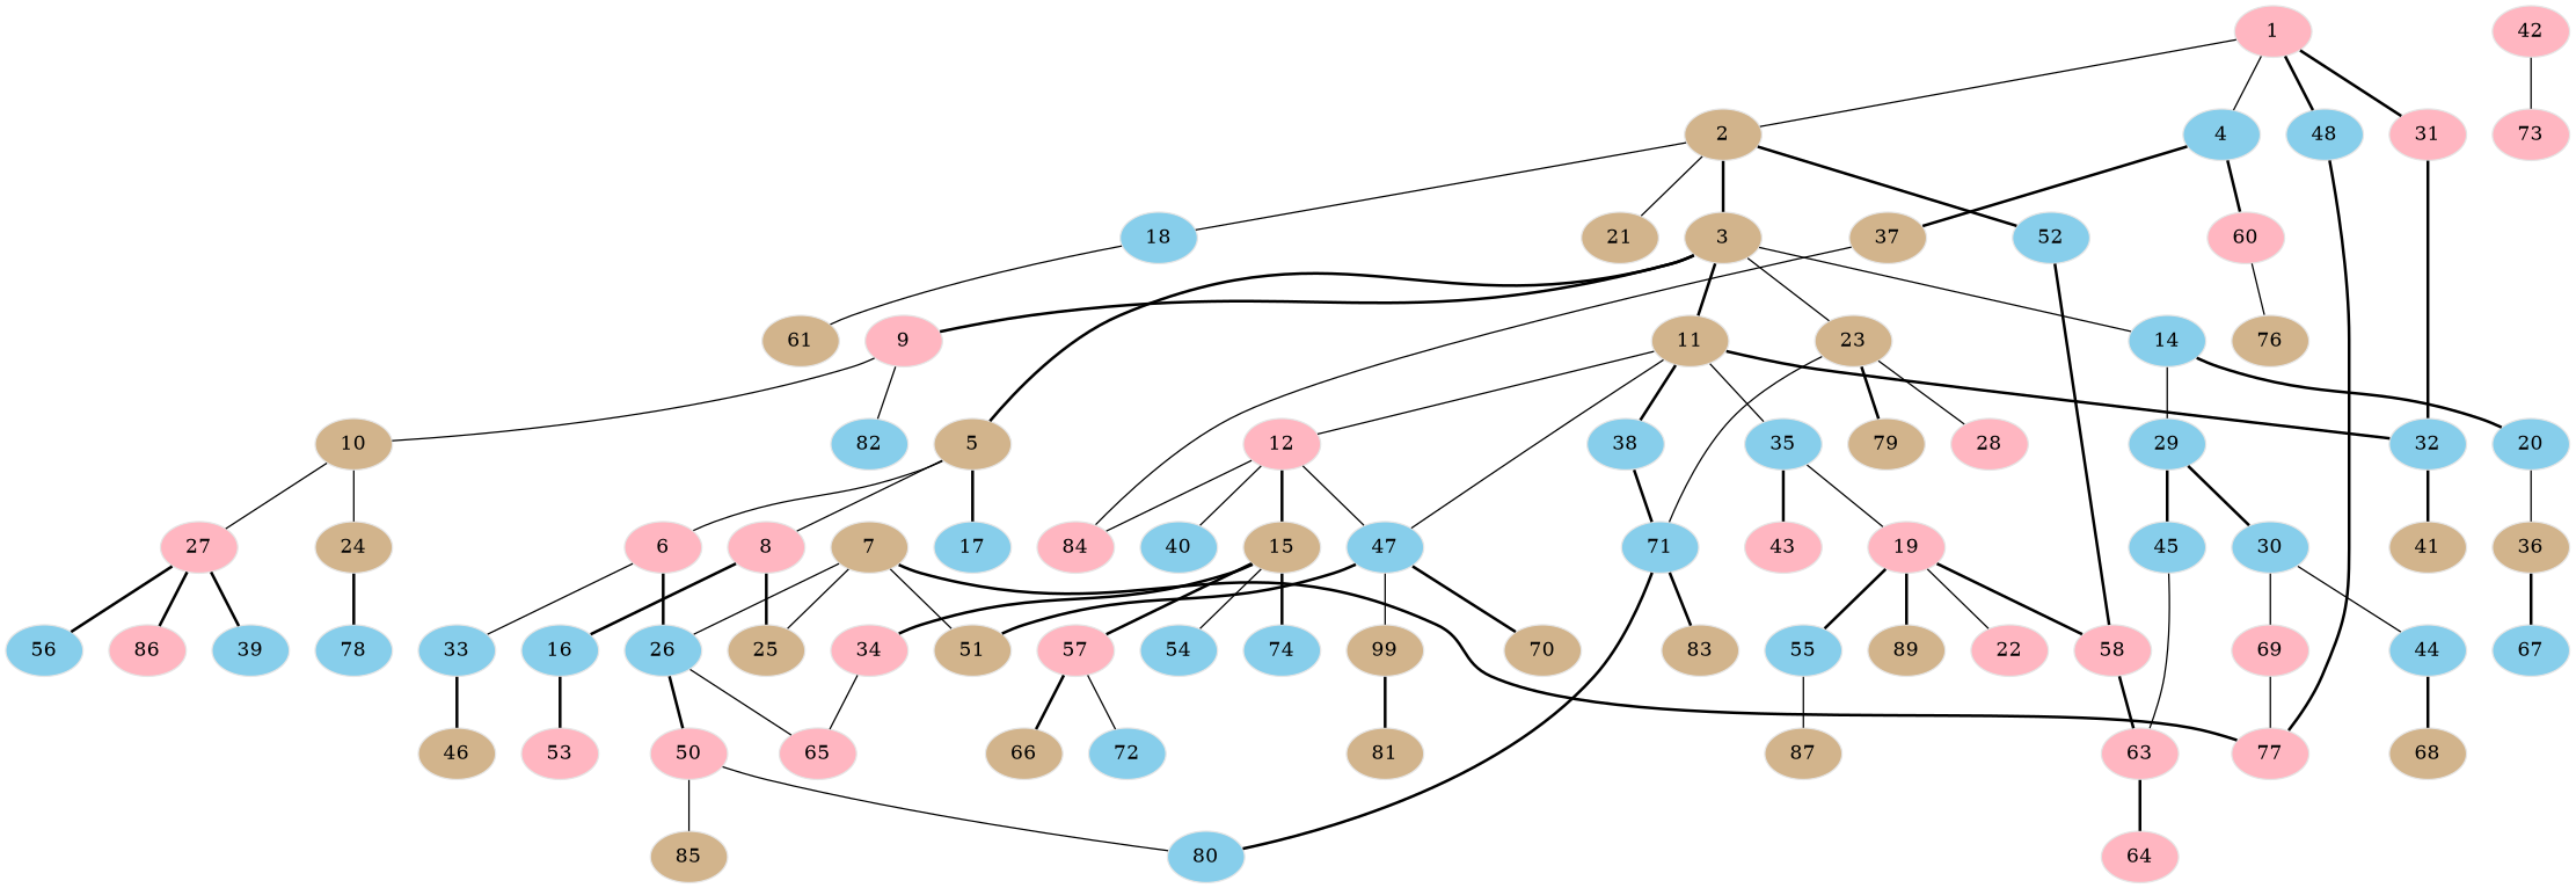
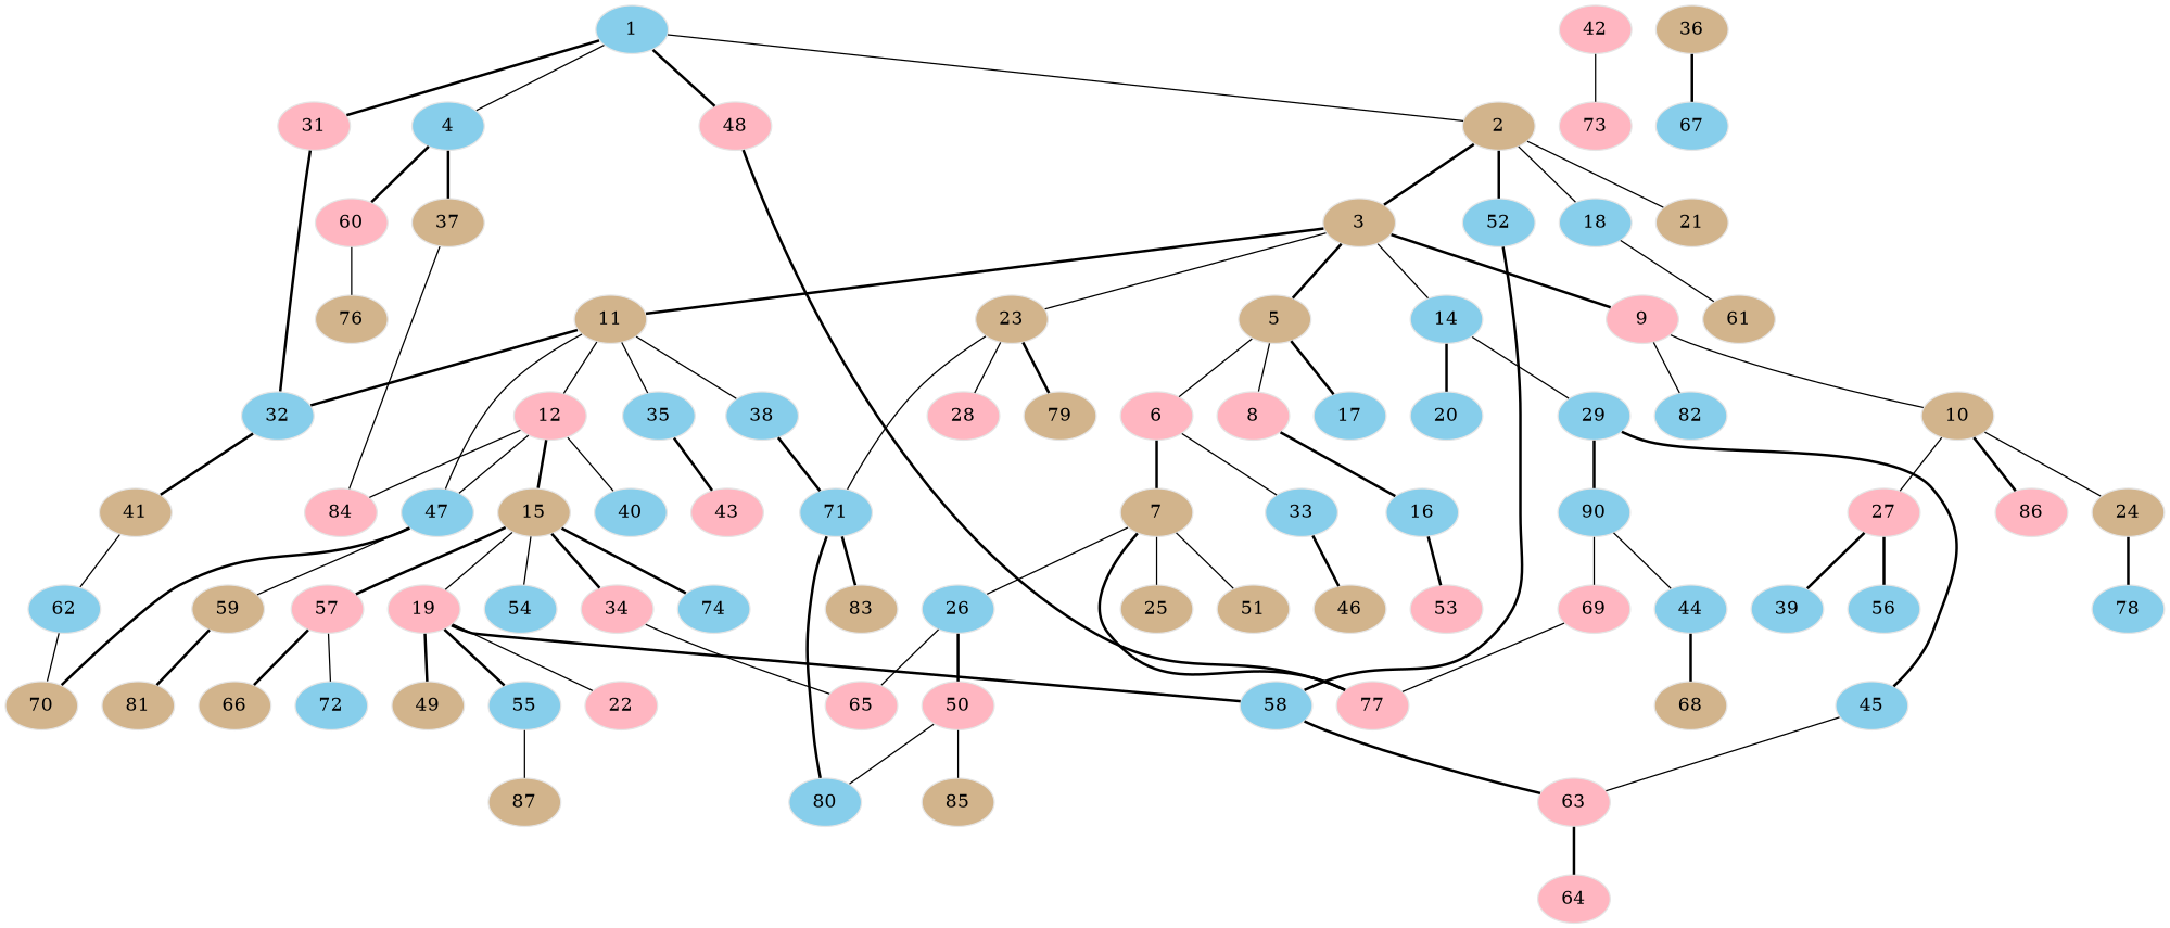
  graph {
    node [color=gray90 fillcolor=skyblue style=filled]
    edge [style=bold]
    2 [fillcolor=tan]
-   1 [fillcolor=lightpink]
+   1
    4
    31 [fillcolor=lightpink]
-   48
+   48 [fillcolor=lightpink]
    3 [fillcolor=tan]
    18
    21 [fillcolor=tan]
    52
    37 [fillcolor=tan]
    60 [fillcolor=lightpink]
    32
    77 [fillcolor=lightpink]
    5 [fillcolor=tan]
    9 [fillcolor=lightpink]
    11 [fillcolor=tan]
    14
    23 [fillcolor=tan]
    61 [fillcolor=tan]
-   58 [fillcolor=lightpink]
+   58
    6 [fillcolor=lightpink]
    8 [fillcolor=lightpink]
    17
    10 [fillcolor=tan]
    82
    12 [fillcolor=lightpink]
    35
    38
    47
    20
    29
    28 [fillcolor=lightpink]
    71
    79 [fillcolor=tan]
    84 [fillcolor=lightpink]
    76 [fillcolor=tan]
    7 [fillcolor=tan]
    33
    25 [fillcolor=tan]
    16
    26
    51 [fillcolor=tan]
    46 [fillcolor=tan]
    50 [fillcolor=lightpink]
    65 [fillcolor=lightpink]
    53 [fillcolor=lightpink]
    24 [fillcolor=tan]
    27 [fillcolor=lightpink]
    86 [fillcolor=lightpink]
    78
    39
    56
    15 [fillcolor=tan]
    40
    41 [fillcolor=tan]
    43 [fillcolor=lightpink]
-   59 [fillcolor=tan label=99]
+   59 [fillcolor=tan]
    70 [fillcolor=tan]
    19 [fillcolor=lightpink]
    34 [fillcolor=lightpink]
    54
    57 [fillcolor=lightpink]
    74
    42 [fillcolor=lightpink]
    73 [fillcolor=lightpink]
    36 [fillcolor=tan]
-   30
+   30 [label=90]
    45
    22 [fillcolor=lightpink]
-   49 [fillcolor=tan label=89]
+   49 [fillcolor=tan]
    55
    66 [fillcolor=tan]
    72
    87 [fillcolor=tan]
    63 [fillcolor=lightpink]
    67
    80
    83 [fillcolor=tan]
    69 [fillcolor=lightpink]
    85 [fillcolor=tan]
    44
    68 [fillcolor=tan]
+   62
    64 [fillcolor=lightpink]
    81 [fillcolor=tan]
    2 -- 3
    2 -- 18 [style=solid]
    2 -- 21 [style=solid]
    2 -- 52
    1 -- 2 [style=solid]
    1 -- 4 [style=solid]
    1 -- 31
    1 -- 48
    4 -- 37
    4 -- 60
    31 -- 32
    48 -- 77
    3 -- 5
    3 -- 9
    3 -- 11
    3 -- 14 [style=solid]
    3 -- 23 [style=solid]
    18 -- 61 [style=solid]
    52 -- 58
    37 -- 84 [style=solid]
    60 -- 76 [style=solid]
    32 -- 41
    5 -- 6 [style=solid]
    5 -- 8 [style=solid]
    5 -- 17
    9 -- 10 [style=solid]
    9 -- 82 [style=solid]
    11 -- 32
    11 -- 12 [style=solid]
    11 -- 35 [style=solid]
-   11 -- 38
+   11 -- 38 [style=solid]
    11 -- 47 [style=solid]
    14 -- 20
    14 -- 29 [style=solid]
    23 -- 28 [style=solid]
    23 -- 71 [style=solid]
    23 -- 79
    58 -- 63
-   6 -- 26
+   6 -- 7
    6 -- 33 [style=solid]
-   8 -- 25
    8 -- 16
    10 -- 24 [style=solid]
    10 -- 27 [style=solid]
-   27 -- 86
+   10 -- 86
    12 -- 47 [style=solid]
    12 -- 84 [style=solid]
    12 -- 15
    12 -- 40 [style=solid]
    35 -- 43
    38 -- 71
-   47 -- 51
    47 -- 59 [style=solid]
    47 -- 70
-   20 -- 36 [style=solid]
    29 -- 30
    29 -- 45
    71 -- 80
    71 -- 83
    7 -- 77
    7 -- 25 [style=solid]
    7 -- 26 [style=solid]
    7 -- 51 [style=solid]
    33 -- 46
    16 -- 53
    26 -- 50
    26 -- 65 [style=solid]
    50 -- 80 [style=solid]
    50 -- 85 [style=solid]
    24 -- 78
    27 -- 39
    27 -- 56
-   35 -- 19 [style=solid]
+   15 -- 19 [style=solid]
    15 -- 34
    15 -- 54 [style=solid]
    15 -- 57
    15 -- 74
+   41 -- 62 [style=solid]
    59 -- 81
    19 -- 58
    19 -- 22 [style=solid]
    19 -- 49
    19 -- 55
    34 -- 65 [style=solid]
    57 -- 66
    57 -- 72 [style=solid]
    42 -- 73 [style=solid]
    36 -- 67
    30 -- 69 [style=solid]
    30 -- 44 [style=solid]
    45 -- 63 [style=solid]
    55 -- 87 [style=solid]
    63 -- 64
    69 -- 77 [style=solid]
    44 -- 68
+   62 -- 70 [style=solid]
  }
